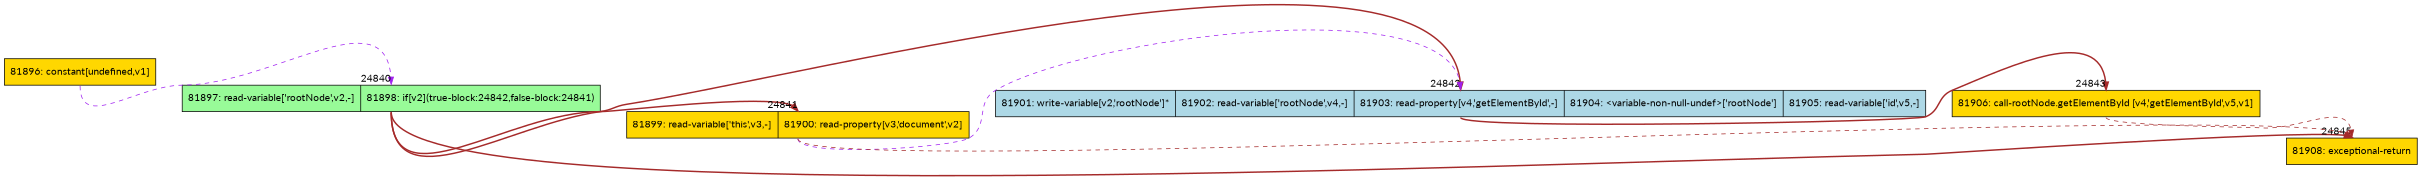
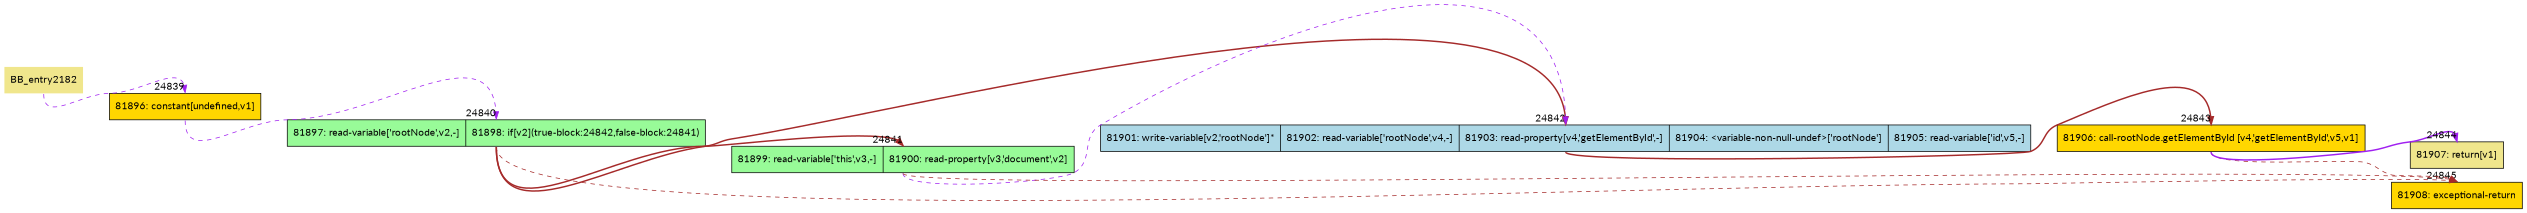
  digraph {
    fontname=Lato
    rankdir=LR
    node [fillcolor=gold fontname=Lato shape=record style=filled]
    edge [color=brown fontname=Lato headport=n style=dashed tailport=s]
+   BB_entry2182 [fillcolor=khaki shape=none]
    n2 [label="{81896: constant[undefined,v1]}"]
    n3 [fillcolor=palegreen label="{81897: read-variable['rootNode',v2,-]|81898: if[v2](true-block:24842,false-block:24841)}"]
    n4 [fillcolor=lightblue label="{81901: write-variable[v2,'rootNode']*|81902: read-variable['rootNode',v4,-]|81903: read-property[v4,'getElementById',-]|81904: \<variable-non-null-undef\>['rootNode']|81905: read-variable['id',v5,-]}"]
-   n5 [label="{81899: read-variable['this',v3,-]|81900: read-property[v3,'document',v2]}"]
+   n5 [fillcolor=palegreen label="{81899: read-variable['this',v3,-]|81900: read-property[v3,'document',v2]}"]
    n6 [label="{81908: exceptional-return}"]
    n7 [label="{81906: call-rootNode.getElementById [v4,'getElementById',v5,v1]}"]
+   n8 [fillcolor=khaki label="{81907: return[v1]}"]
+   BB_entry2182 -> n2 [color=purple headlabel="    24839"]
    n2 -> n3 [color=purple headlabel="      24840"]
    n3 -> n4 [headlabel="      24842" style=bold]
    n3 -> n5 [headlabel="      24841" style=bold]
-   n3 -> n6 [headlabel="      24845" style=bold]
+   n3 -> n6 [headlabel="      24845"]
    n4 -> n7 [headlabel="      24843" style=bold]
    n5 -> n4 [color=purple]
    n5 -> n6
    n7 -> n6
+   n7 -> n8 [color=purple headlabel="      24844" style=bold]
  }
